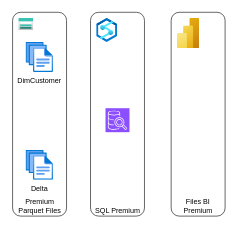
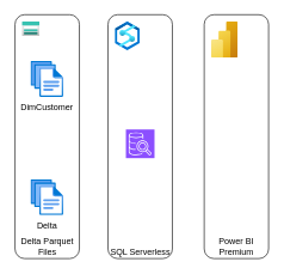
  <mxCell id="0" />
  <mxCell id="1" parent="0" />
- <mxCell id="2" value="Premium Parquet Files" style="rounded=1;whiteSpace=wrap;html=1;verticalAlign=bottom;" vertex="1" parent="1"><mxGeometry x="20.5" y="20" width="90" height="340" as="geometry" /></mxCell>
+ <mxCell id="2" value="Delta Parquet Files" style="rounded=1;whiteSpace=wrap;html=1;verticalAlign=bottom;" vertex="1" parent="1"><mxGeometry x="20.5" y="20" width="90" height="340" as="geometry" /></mxCell>
  <mxCell id="3" value="" style="image;aspect=fixed;html=1;points=[];align=center;fontSize=12;image=img/lib/azure2/storage/Storage_Accounts.svg;" vertex="1" parent="1"><mxGeometry x="30.5" y="30" width="25" height="20" as="geometry" /></mxCell>
- <mxCell id="4" value="DimCustomer" style="image;aspect=fixed;html=1;points=[];align=center;fontSize=12;image=img/lib/azure2/general/Files.svg;" vertex="1" parent="1"><mxGeometry x="42.64" y="70" width="45.71" height="50" as="geometry" /></mxCell>
+ <mxCell id="4" value="DimCustomer" style="image;aspect=fixed;html=1;points=[];align=center;fontSize=12;image=img/lib/azure2/general/Files.svg;" vertex="1" parent="1"><mxGeometry x="42.64" y="85" width="45.71" height="50" as="geometry" /></mxCell>
  <mxCell id="5" value="Delta" style="image;aspect=fixed;html=1;points=[];align=center;fontSize=12;image=img/lib/azure2/general/Files.svg;" vertex="1" parent="1"><mxGeometry x="42.64" y="250" width="45.71" height="50" as="geometry" /></mxCell>
- <mxCell id="6" value="SQL Premium" style="rounded=1;whiteSpace=wrap;html=1;verticalAlign=bottom;" vertex="1" parent="1"><mxGeometry x="150.5" y="20" width="90" height="340" as="geometry" /></mxCell>
+ <mxCell id="6" value="SQL Serverless" style="rounded=1;whiteSpace=wrap;html=1;verticalAlign=bottom;" vertex="1" parent="1"><mxGeometry x="150.5" y="20" width="90" height="340" as="geometry" /></mxCell>
  <mxCell id="7" value="" style="image;aspect=fixed;html=1;points=[];align=center;fontSize=12;image=img/lib/azure2/analytics/Azure_Synapse_Analytics.svg;" vertex="1" parent="1"><mxGeometry x="160.5" y="30" width="34.78" height="40" as="geometry" /></mxCell>
  <mxCell id="8" value="" style="sketch=0;points=[[0,0,0],[0.25,0,0],[0.5,0,0],[0.75,0,0],[1,0,0],[0,1,0],[0.25,1,0],[0.5,1,0],[0.75,1,0],[1,1,0],[0,0.25,0],[0,0.5,0],[0,0.75,0],[1,0.25,0],[1,0.5,0],[1,0.75,0]];outlineConnect=0;fontColor=#232F3E;fillColor=#8C4FFF;strokeColor=#ffffff;dashed=0;verticalLabelPosition=bottom;verticalAlign=top;align=center;html=1;fontSize=12;fontStyle=0;aspect=fixed;shape=mxgraph.aws4.resourceIcon;resIcon=mxgraph.aws4.sql_workbench;" vertex="1" parent="1"><mxGeometry x="175.5" y="180" width="40" height="40" as="geometry" /></mxCell>
- <mxCell id="9" value="Files BI Premium" style="rounded=1;whiteSpace=wrap;html=1;verticalAlign=bottom;" vertex="1" parent="1"><mxGeometry x="285" y="20" width="90" height="340" as="geometry" /></mxCell>
+ <mxCell id="9" value="Power BI Premium" style="rounded=1;whiteSpace=wrap;html=1;verticalAlign=bottom;" vertex="1" parent="1"><mxGeometry x="285" y="20" width="90" height="340" as="geometry" /></mxCell>
  <mxCell id="10" value="" style="image;aspect=fixed;html=1;points=[];align=center;fontSize=12;image=img/lib/azure2/analytics/Power_BI_Embedded.svg;" vertex="1" parent="1"><mxGeometry x="295" y="30" width="37.5" height="50" as="geometry" /></mxCell>
